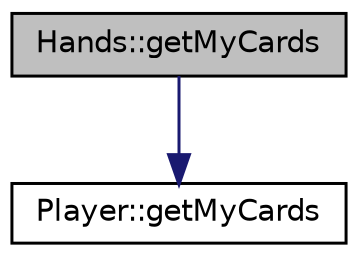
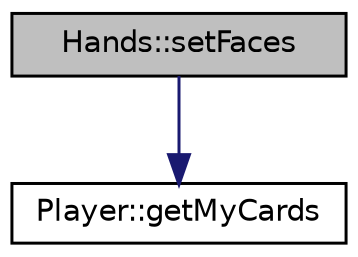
  digraph {
    rankdir=TB
    fontname="DejaVu Sans"
    node [color=black fontname="DejaVu Sans" fontsize=10 shape=record style=filled]
-   n1 [fillcolor=grey75 fontcolor=black height=0.2 label="Hands::getMyCards" width=0.4]
+   n1 [fillcolor=grey75 fontcolor=black height=0.2 label="Hands::setFaces" width=0.4]
    n2 [fillcolor=white height=0.2 label="Player::getMyCards" width=0.4]
    n1 -> n2 [color=midnightblue fontname="DejaVu Sans" fontsize=10 labelfontname=Helvetica labelfontsize=10 style=solid]
  }
